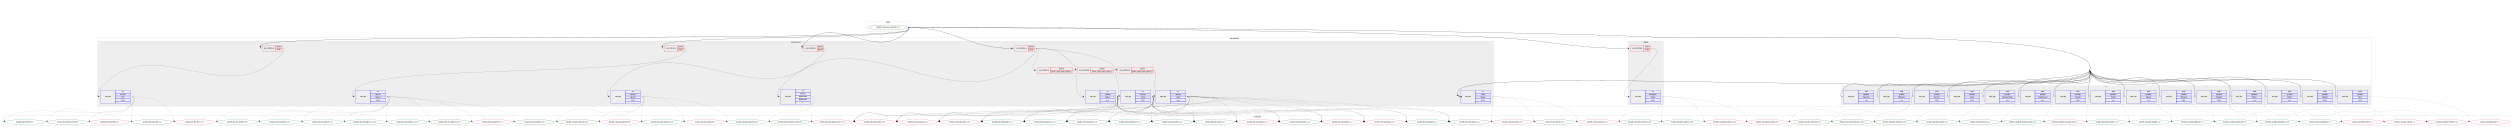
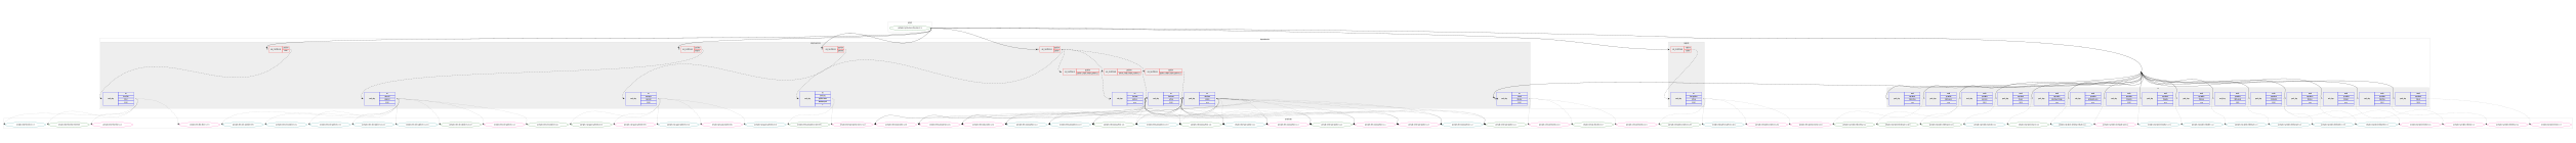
  digraph {
    compound=true
    concentrate=true
    fontname="Fira Sans"
    fontsize=10
    newrank=true
    rankdir=TB
    ranksep=1.5
    node [color=blue fontname="Fira Sans" fontsize=10]
    edge [arrowhead=vee fontname="Fira Sans" headport=w style=dotted tailport=e weight=100]
    n1 [color=darkgreen label="portage://sys-cluster/rdma-core-25.0" width=4]
    n2 [label=<<TABLE BORDER="0" CELLBORDER="1" CELLSPACING="0" CELLPADDING="4" WIDTH="220"><TR><TD ROWSPAN="6" CELLPADDING="30">pack_dep</TD></TR><TR><TD WIDTH="110">no</TD></TR><TR><TD>dev-python</TD></TR><TR><TD>cython</TD></TR><TR><TD>none</TD></TR><TR><TD></TD></TR></TABLE>> shape=none]
    n3 [color=red label=<<TABLE BORDER="0" CELLBORDER="1" CELLSPACING="0" CELLPADDING="4"><TR><TD ROWSPAN="3" CELLPADDING="10">use_conditional</TD></TR><TR><TD>positive</TD></TR><TR><TD>python</TD></TR></TABLE>> shape=none]
    n4 [label=<<TABLE BORDER="0" CELLBORDER="1" CELLSPACING="0" CELLPADDING="4" WIDTH="220"><TR><TD ROWSPAN="6" CELLPADDING="30">pack_dep</TD></TR><TR><TD WIDTH="110">no</TD></TR><TR><TD>dev-libs</TD></TR><TR><TD>libnl</TD></TR><TR><TD>none</TD></TR><TR><TD></TD></TR></TABLE>> shape=none]
    n5 [color=red label=<<TABLE BORDER="0" CELLBORDER="1" CELLSPACING="0" CELLPADDING="4"><TR><TD ROWSPAN="3" CELLPADDING="10">use_conditional</TD></TR><TR><TD>positive</TD></TR><TR><TD>neigh</TD></TR></TABLE>> shape=none]
    n6 [label=<<TABLE BORDER="0" CELLBORDER="1" CELLSPACING="0" CELLPADDING="4" WIDTH="220"><TR><TD ROWSPAN="6" CELLPADDING="30">pack_dep</TD></TR><TR><TD WIDTH="110">no</TD></TR><TR><TD>dev-lang</TD></TR><TR><TD>python</TD></TR><TR><TD>none</TD></TR><TR><TD></TD></TR></TABLE>> shape=none]
    n7 [color=red label=<<TABLE BORDER="0" CELLBORDER="1" CELLSPACING="0" CELLPADDING="4"><TR><TD ROWSPAN="3" CELLPADDING="10">use_conditional</TD></TR><TR><TD>positive</TD></TR><TR><TD>python_single_target_python3_5</TD></TR></TABLE>> shape=none]
    n8 [label=<<TABLE BORDER="0" CELLBORDER="1" CELLSPACING="0" CELLPADDING="4" WIDTH="220"><TR><TD ROWSPAN="6" CELLPADDING="30">pack_dep</TD></TR><TR><TD WIDTH="110">no</TD></TR><TR><TD>dev-lang</TD></TR><TR><TD>python</TD></TR><TR><TD>none</TD></TR><TR><TD></TD></TR></TABLE>> shape=none]
    n9 [color=red label=<<TABLE BORDER="0" CELLBORDER="1" CELLSPACING="0" CELLPADDING="4"><TR><TD ROWSPAN="3" CELLPADDING="10">use_conditional</TD></TR><TR><TD>positive</TD></TR><TR><TD>python_single_target_python3_6</TD></TR></TABLE>> shape=none]
    n10 [label=<<TABLE BORDER="0" CELLBORDER="1" CELLSPACING="0" CELLPADDING="4" WIDTH="220"><TR><TD ROWSPAN="6" CELLPADDING="30">pack_dep</TD></TR><TR><TD WIDTH="110">no</TD></TR><TR><TD>dev-lang</TD></TR><TR><TD>python</TD></TR><TR><TD>none</TD></TR><TR><TD></TD></TR></TABLE>> shape=none]
    n11 [color=red label=<<TABLE BORDER="0" CELLBORDER="1" CELLSPACING="0" CELLPADDING="4"><TR><TD ROWSPAN="3" CELLPADDING="10">use_conditional</TD></TR><TR><TD>positive</TD></TR><TR><TD>python_single_target_python3_7</TD></TR></TABLE>> shape=none]
    n12 [label=<<TABLE BORDER="0" CELLBORDER="1" CELLSPACING="0" CELLPADDING="4" WIDTH="220"><TR><TD ROWSPAN="6" CELLPADDING="30">pack_dep</TD></TR><TR><TD WIDTH="110">no</TD></TR><TR><TD>dev-lang</TD></TR><TR><TD>python-exec</TD></TR><TR><TD>greaterequal</TD></TR><TR><TD>2</TD></TR></TABLE>> shape=none]
    n13 [color=red label=<<TABLE BORDER="0" CELLBORDER="1" CELLSPACING="0" CELLPADDING="4"><TR><TD ROWSPAN="3" CELLPADDING="10">use_conditional</TD></TR><TR><TD>positive</TD></TR><TR><TD>python</TD></TR></TABLE>> shape=none]
    n14 [label=<<TABLE BORDER="0" CELLBORDER="1" CELLSPACING="0" CELLPADDING="4" WIDTH="220"><TR><TD ROWSPAN="6" CELLPADDING="30">pack_dep</TD></TR><TR><TD WIDTH="110">no</TD></TR><TR><TD>sys-apps</TD></TR><TR><TD>systemd</TD></TR><TR><TD>none</TD></TR><TR><TD></TD></TR></TABLE>> shape=none]
    n15 [color=red label=<<TABLE BORDER="0" CELLBORDER="1" CELLSPACING="0" CELLPADDING="4"><TR><TD ROWSPAN="3" CELLPADDING="10">use_conditional</TD></TR><TR><TD>positive</TD></TR><TR><TD>systemd</TD></TR></TABLE>> shape=none]
    n16 [label=<<TABLE BORDER="0" CELLBORDER="1" CELLSPACING="0" CELLPADDING="4" WIDTH="220"><TR><TD ROWSPAN="6" CELLPADDING="30">pack_dep</TD></TR><TR><TD WIDTH="110">no</TD></TR><TR><TD>dev-util</TD></TR><TR><TD>valgrind</TD></TR><TR><TD>none</TD></TR><TR><TD></TD></TR></TABLE>> shape=none]
    n17 [color=red label=<<TABLE BORDER="0" CELLBORDER="1" CELLSPACING="0" CELLPADDING="4"><TR><TD ROWSPAN="3" CELLPADDING="10">use_conditional</TD></TR><TR><TD>positive</TD></TR><TR><TD>valgrind</TD></TR></TABLE>> shape=none]
    n18 [label=<<TABLE BORDER="0" CELLBORDER="1" CELLSPACING="0" CELLPADDING="4" WIDTH="220"><TR><TD ROWSPAN="6" CELLPADDING="30">pack_dep</TD></TR><TR><TD WIDTH="110">no</TD></TR><TR><TD>virtual</TD></TR><TR><TD>libudev</TD></TR><TR><TD>none</TD></TR><TR><TD></TD></TR></TABLE>> shape=none]
    n19 [label=<<TABLE BORDER="0" CELLBORDER="1" CELLSPACING="0" CELLPADDING="4" WIDTH="220"><TR><TD ROWSPAN="6" CELLPADDING="30">pack_dep</TD></TR><TR><TD WIDTH="110">weak</TD></TR><TR><TD>sys-fabric</TD></TR><TR><TD>ibacm</TD></TR><TR><TD>none</TD></TR><TR><TD></TD></TR></TABLE>> shape=none]
    n20 [label=<<TABLE BORDER="0" CELLBORDER="1" CELLSPACING="0" CELLPADDING="4" WIDTH="220"><TR><TD ROWSPAN="6" CELLPADDING="30">pack_dep</TD></TR><TR><TD WIDTH="110">weak</TD></TR><TR><TD>sys-fabric</TD></TR><TR><TD>infiniband-diags</TD></TR><TR><TD>none</TD></TR><TR><TD></TD></TR></TABLE>> shape=none]
    n21 [label=<<TABLE BORDER="0" CELLBORDER="1" CELLSPACING="0" CELLPADDING="4" WIDTH="220"><TR><TD ROWSPAN="6" CELLPADDING="30">pack_dep</TD></TR><TR><TD WIDTH="110">weak</TD></TR><TR><TD>sys-fabric</TD></TR><TR><TD>infinipath-psm</TD></TR><TR><TD>none</TD></TR><TR><TD></TD></TR></TABLE>> shape=none]
    n22 [label=<<TABLE BORDER="0" CELLBORDER="1" CELLSPACING="0" CELLPADDING="4" WIDTH="220"><TR><TD ROWSPAN="6" CELLPADDING="30">pack_dep</TD></TR><TR><TD WIDTH="110">weak</TD></TR><TR><TD>sys-fabric</TD></TR><TR><TD>libcxgb3</TD></TR><TR><TD>none</TD></TR><TR><TD></TD></TR></TABLE>> shape=none]
    n23 [label=<<TABLE BORDER="0" CELLBORDER="1" CELLSPACING="0" CELLPADDING="4" WIDTH="220"><TR><TD ROWSPAN="6" CELLPADDING="30">pack_dep</TD></TR><TR><TD WIDTH="110">weak</TD></TR><TR><TD>sys-fabric</TD></TR><TR><TD>libcxgb4</TD></TR><TR><TD>none</TD></TR><TR><TD></TD></TR></TABLE>> shape=none]
    n24 [label=<<TABLE BORDER="0" CELLBORDER="1" CELLSPACING="0" CELLPADDING="4" WIDTH="220"><TR><TD ROWSPAN="6" CELLPADDING="30">pack_dep</TD></TR><TR><TD WIDTH="110">weak</TD></TR><TR><TD>sys-fabric</TD></TR><TR><TD>libibmad</TD></TR><TR><TD>none</TD></TR><TR><TD></TD></TR></TABLE>> shape=none]
    n25 [label=<<TABLE BORDER="0" CELLBORDER="1" CELLSPACING="0" CELLPADDING="4" WIDTH="220"><TR><TD ROWSPAN="6" CELLPADDING="30">pack_dep</TD></TR><TR><TD WIDTH="110">weak</TD></TR><TR><TD>sys-fabric</TD></TR><TR><TD>libibumad</TD></TR><TR><TD>none</TD></TR><TR><TD></TD></TR></TABLE>> shape=none]
    n26 [label=<<TABLE BORDER="0" CELLBORDER="1" CELLSPACING="0" CELLPADDING="4" WIDTH="220"><TR><TD ROWSPAN="6" CELLPADDING="30">pack_dep</TD></TR><TR><TD WIDTH="110">weak</TD></TR><TR><TD>sys-fabric</TD></TR><TR><TD>libibverbs</TD></TR><TR><TD>none</TD></TR><TR><TD></TD></TR></TABLE>> shape=none]
    n27 [label=<<TABLE BORDER="0" CELLBORDER="1" CELLSPACING="0" CELLPADDING="4" WIDTH="220"><TR><TD ROWSPAN="6" CELLPADDING="30">pack_dep</TD></TR><TR><TD WIDTH="110">weak</TD></TR><TR><TD>sys-fabric</TD></TR><TR><TD>libmlx4</TD></TR><TR><TD>none</TD></TR><TR><TD></TD></TR></TABLE>> shape=none]
    n28 [label=<<TABLE BORDER="0" CELLBORDER="1" CELLSPACING="0" CELLPADDING="4" WIDTH="220"><TR><TD ROWSPAN="6" CELLPADDING="30">pack_dep</TD></TR><TR><TD WIDTH="110">weak</TD></TR><TR><TD>sys-fabric</TD></TR><TR><TD>libmlx5</TD></TR><TR><TD>none</TD></TR><TR><TD></TD></TR></TABLE>> shape=none]
    n29 [label=<<TABLE BORDER="0" CELLBORDER="1" CELLSPACING="0" CELLPADDING="4" WIDTH="220"><TR><TD ROWSPAN="6" CELLPADDING="30">pack_dep</TD></TR><TR><TD WIDTH="110">weak</TD></TR><TR><TD>sys-fabric</TD></TR><TR><TD>libmthca</TD></TR><TR><TD>none</TD></TR><TR><TD></TD></TR></TABLE>> shape=none]
    n30 [label=<<TABLE BORDER="0" CELLBORDER="1" CELLSPACING="0" CELLPADDING="4" WIDTH="220"><TR><TD ROWSPAN="6" CELLPADDING="30">pack_dep</TD></TR><TR><TD WIDTH="110">weak</TD></TR><TR><TD>sys-fabric</TD></TR><TR><TD>libnes</TD></TR><TR><TD>none</TD></TR><TR><TD></TD></TR></TABLE>> shape=none]
    n31 [label=<<TABLE BORDER="0" CELLBORDER="1" CELLSPACING="0" CELLPADDING="4" WIDTH="220"><TR><TD ROWSPAN="6" CELLPADDING="30">pack_dep</TD></TR><TR><TD WIDTH="110">weak</TD></TR><TR><TD>sys-fabric</TD></TR><TR><TD>libocrdma</TD></TR><TR><TD>none</TD></TR><TR><TD></TD></TR></TABLE>> shape=none]
    n32 [label=<<TABLE BORDER="0" CELLBORDER="1" CELLSPACING="0" CELLPADDING="4" WIDTH="220"><TR><TD ROWSPAN="6" CELLPADDING="30">pack_dep</TD></TR><TR><TD WIDTH="110">weak</TD></TR><TR><TD>sys-fabric</TD></TR><TR><TD>librdmacm</TD></TR><TR><TD>none</TD></TR><TR><TD></TD></TR></TABLE>> shape=none]
    n33 [label=<<TABLE BORDER="0" CELLBORDER="1" CELLSPACING="0" CELLPADDING="4" WIDTH="220"><TR><TD ROWSPAN="6" CELLPADDING="30">pack_dep</TD></TR><TR><TD WIDTH="110">weak</TD></TR><TR><TD>sys-fabric</TD></TR><TR><TD>srptools</TD></TR><TR><TD>none</TD></TR><TR><TD></TD></TR></TABLE>> shape=none]
    n34 [color=deeppink label="portage://dev-python/cython-0.29.12" width=4]
    n35 [color=teal label="portage://dev-python/cython-0.29.13" width=4]
    n36 [color=darkgreen label="portage://dev-python/cython-0.29.14" width=4]
    n37 [color=deeppink label="portage://dev-python/cython-0.29.4" width=4]
    n38 [color=teal label="portage://dev-libs/libnl-1.1.4" width=4]
    n39 [color=deeppink label="portage://dev-libs/libnl-1.1.4-r1" width=4]
-   n40 [color=darkgreen label="portage://dev-libs/libnl-3.4.0" width=4]
    n41 [color=deeppink label="portage://dev-libs/libnl-3.5.0" width=4]
    n42 [color=darkgreen label="portage://dev-libs/libnl-99999999" width=4]
    n43 [color=deeppink label="portage://dev-lang/python-2.7.15" width=4]
    n44 [color=deeppink label="portage://dev-lang/python-2.7.16" width=4]
    n45 [color=deeppink label="portage://dev-lang/python-2.7.17" width=4]
    n46 [color=darkgreen label="portage://dev-lang/python-3.5.5" width=4]
    n47 [color=teal label="portage://dev-lang/python-3.5.7" width=4]
    n48 [color=deeppink label="portage://dev-lang/python-3.5.9" width=4]
    n49 [color=deeppink label="portage://dev-lang/python-3.6.5" width=4]
    n50 [color=darkgreen label="portage://dev-lang/python-3.6.8" width=4]
    n51 [color=deeppink label="portage://dev-lang/python-3.6.9" width=4]
    n52 [color=teal label="portage://dev-lang/python-3.7.2" width=4]
    n53 [color=darkgreen label="portage://dev-lang/python-3.7.3" width=4]
    n54 [color=teal label="portage://dev-lang/python-3.7.4-r1" width=4]
    n55 [color=darkgreen label="portage://dev-lang/python-3.7.5" width=4]
    n56 [color=teal label="portage://dev-lang/python-3.7.5-r1" width=4]
    n57 [color=teal label="portage://dev-lang/python-3.8.0" width=4]
    n58 [color=deeppink label="portage://dev-lang/python-exec-2.4.6-r1" width=4]
    n59 [color=darkgreen label="portage://dev-lang/python-exec-9999" width=4]
    n60 [color=darkgreen label="portage://sys-apps/systemd-242-r6" width=4]
    n61 [color=teal label="portage://sys-apps/systemd-242-r7" width=4]
    n62 [color=deeppink label="portage://sys-apps/systemd-243" width=4]
    n63 [color=teal label="portage://sys-apps/systemd-243-r2" width=4]
    n64 [color=deeppink label="portage://use-apps/systemd-9999" width=4]
    n65 [color=darkgreen label="portage://dev-util/valgrind-3.12.0" width=4]
    n66 [color=deeppink label="portage://dev-util/valgrind-3.13.0" width=4]
    n67 [color=darkgreen label="portage://dev-util/valgrind-3.13.0-r1" width=4]
    n68 [color=teal label="portage://dev-util/valgrind-3.13.0-r2" width=4]
    n69 [color=teal label="portage://dev-util/valgrind-3.13.0-r3" width=4]
    n70 [color=teal label="portage://dev-util/valgrind-3.14.0" width=4]
    n71 [color=teal label="portage://dev-util/valgrind-3.15.0" width=4]
    n72 [color=teal label="portage://dev-util/valgrind-9999" width=4]
    n73 [color=darkgreen label="portage://virtual/libudev-215-r1" width=4]
    n74 [color=deeppink label="portage://virtual/libudev-232-r2" width=4]
    n75 [color=deeppink label="portage://virtual/libudev-232-r3" width=4]
    n76 [color=darkgreen label="portage://sys-fabric/ibacm-1.0.8" width=4]
    n77 [color=teal label="portage://sys-fabric/infiniband-diags-1.6.4" width=4]
    n78 [color=deeppink label="portage://sys-fabric/infinipath-psm-3.2" width=4]
    n79 [color=teal label="portage://sys-fabric/libcxgb3-1.3.1-r2" width=4]
    n80 [color=teal label="portage://sys-fabric/libcxgb4-1.3.2" width=4]
    n81 [color=teal label="portage://sys-fabric/libibmad-1.3.11" width=4]
    n82 [color=teal label="portage://sys-fabric/libibumad-1.3.9" width=4]
    n83 [color=teal label="portage://sys-fabric/libibverbs-1.1.7" width=4]
    n84 [color=teal label="portage://sys-fabric/libibverbs-1.1.7-r1" width=4]
    n85 [color=deeppink label="portage://sys-fabric/libmlx4-1.0.5" width=4]
    n86 [color=deeppink label="portage://sys-fabric/libmlx5-1.0.1" width=4]
    n87 [color=deeppink label="portage://sys-fabric/libmthca-1.0.6" width=4]
    n88 [color=deeppink label="portage://sys-fabric/libnes-1.1.4" width=4]
    n89 [color=darkgreen label="portage://sys-fabric/libocrdma-1.0.2" width=4]
    n90 [color=darkgreen label="portage://sys-fabric/librdmacm-1.0.18" width=4]
    n91 [color=darkgreen label="portage://sys-fabric/librdmacm-1.0.18-r1" width=4]
    n92 [color=teal label="portage://sys-fabric/srptools-1.0.2" width=4]
    subgraph cluster_1 {
      color=gray
      label=<<i>ebuild</i>>
      rank=same
      n1
    }
    subgraph cluster_2 {
      color=gray
      label=<<i>dependencies</i>>
      subgraph cluster_3 {
        color=gray
        fillcolor="#eeeeee"
        label=<<i>compile</i>>
        style=filled
        subgraph sub_4 {
          color=gray
          fillcolor="#eeeeee"
          label=<<i>compile</i>>
          style=filled
          n3
          subgraph sub_5 {
            color=gray
            fillcolor="#eeeeee"
            label=<<i>compile</i>>
            style=filled
            n2
          }
        }
      }
      subgraph cluster_6 {
        color=gray
        fillcolor="#eeeeee"
        label=<<i>compile and run</i>>
        style=filled
        subgraph sub_7 {
          color=gray
          fillcolor="#eeeeee"
          label=<<i>compile and run</i>>
          style=filled
          n5
          subgraph sub_8 {
            color=gray
            fillcolor="#eeeeee"
            label=<<i>compile and run</i>>
            style=filled
            n4
          }
        }
        subgraph sub_9 {
          color=gray
          fillcolor="#eeeeee"
          label=<<i>compile and run</i>>
          style=filled
          n13
          subgraph sub_10 {
            color=gray
            fillcolor="#eeeeee"
            label=<<i>compile and run</i>>
            style=filled
            n7
            subgraph sub_11 {
              color=gray
              fillcolor="#eeeeee"
              label=<<i>compile and run</i>>
              style=filled
              n6
            }
          }
          subgraph sub_12 {
            color=gray
            fillcolor="#eeeeee"
            label=<<i>compile and run</i>>
            style=filled
            n9
            subgraph sub_13 {
              color=gray
              fillcolor="#eeeeee"
              label=<<i>compile and run</i>>
              style=filled
              n8
            }
          }
          subgraph sub_14 {
            color=gray
            fillcolor="#eeeeee"
            label=<<i>compile and run</i>>
            style=filled
            n11
            subgraph sub_15 {
              color=gray
              fillcolor="#eeeeee"
              label=<<i>compile and run</i>>
              style=filled
              n10
            }
          }
          subgraph sub_16 {
            color=gray
            fillcolor="#eeeeee"
            label=<<i>compile and run</i>>
            style=filled
            n12
          }
        }
        subgraph sub_17 {
          color=gray
          fillcolor="#eeeeee"
          label=<<i>compile and run</i>>
          style=filled
          n15
          subgraph sub_18 {
            color=gray
            fillcolor="#eeeeee"
            label=<<i>compile and run</i>>
            style=filled
            n14
          }
        }
        subgraph sub_19 {
          color=gray
          fillcolor="#eeeeee"
          label=<<i>compile and run</i>>
          style=filled
          n17
          subgraph sub_20 {
            color=gray
            fillcolor="#eeeeee"
            label=<<i>compile and run</i>>
            style=filled
            n16
          }
        }
        subgraph sub_21 {
          color=gray
          fillcolor="#eeeeee"
          label=<<i>compile and run</i>>
          style=filled
          n18
        }
      }
      subgraph cluster_22 {
        color=gray
        fillcolor="#eeeeee"
        label=<<i>run</i>>
        style=filled
        subgraph sub_23 {
          color=gray
          fillcolor="#eeeeee"
          label=<<i>run</i>>
          style=filled
          n19
        }
        subgraph sub_24 {
          color=gray
          fillcolor="#eeeeee"
          label=<<i>run</i>>
          style=filled
          n20
        }
        subgraph sub_25 {
          color=gray
          fillcolor="#eeeeee"
          label=<<i>run</i>>
          style=filled
          n21
        }
        subgraph sub_26 {
          color=gray
          fillcolor="#eeeeee"
          label=<<i>run</i>>
          style=filled
          n22
        }
        subgraph sub_27 {
          color=gray
          fillcolor="#eeeeee"
          label=<<i>run</i>>
          style=filled
          n23
        }
        subgraph sub_28 {
          color=gray
          fillcolor="#eeeeee"
          label=<<i>run</i>>
          style=filled
          n24
        }
        subgraph sub_29 {
          color=gray
          fillcolor="#eeeeee"
          label=<<i>run</i>>
          style=filled
          n25
        }
        subgraph sub_30 {
          color=gray
          fillcolor="#eeeeee"
          label=<<i>run</i>>
          style=filled
          n26
        }
        subgraph sub_31 {
          color=gray
          fillcolor="#eeeeee"
          label=<<i>run</i>>
          style=filled
          n27
        }
        subgraph sub_32 {
          color=gray
          fillcolor="#eeeeee"
          label=<<i>run</i>>
          style=filled
          n28
        }
        subgraph sub_33 {
          color=gray
          fillcolor="#eeeeee"
          label=<<i>run</i>>
          style=filled
          n29
        }
        subgraph sub_34 {
          color=gray
          fillcolor="#eeeeee"
          label=<<i>run</i>>
          style=filled
          n30
        }
        subgraph sub_35 {
          color=gray
          fillcolor="#eeeeee"
          label=<<i>run</i>>
          style=filled
          n31
        }
        subgraph sub_36 {
          color=gray
          fillcolor="#eeeeee"
          label=<<i>run</i>>
          style=filled
          n32
        }
        subgraph sub_37 {
          color=gray
          fillcolor="#eeeeee"
          label=<<i>run</i>>
          style=filled
          n33
        }
      }
    }
    subgraph cluster_38 {
      color=gray
      label=<<i>candidates</i>>
      rank=same
      subgraph sub_39 {
        color=black
        label=<<i>candidates</i>>
        nodesep=1
        rank=same
        n34
        n35
        n36
        n37
      }
      subgraph sub_40 {
        color=black
        label=<<i>candidates</i>>
        nodesep=1
        rank=same
        n38
        n39
-       n40
        n41
        n42
      }
      subgraph sub_41 {
        color=black
        label=<<i>candidates</i>>
        nodesep=1
        rank=same
        n43
        n44
        n45
        n46
        n47
        n48
        n49
        n50
        n51
        n52
        n53
        n54
        n55
        n56
        n57
      }
      subgraph sub_42 {
        color=black
        label=<<i>candidates</i>>
        nodesep=1
        rank=same
        n43
        n44
        n45
        n46
        n47
        n48
        n49
        n50
        n51
        n52
        n53
        n54
        n55
        n56
        n57
      }
      subgraph sub_43 {
        color=black
        label=<<i>candidates</i>>
        nodesep=1
        rank=same
        n43
        n44
        n45
        n46
        n47
        n48
        n49
        n50
        n51
        n52
        n53
        n54
        n55
        n56
        n57
      }
      subgraph sub_44 {
        color=black
        label=<<i>candidates</i>>
        nodesep=1
        rank=same
        n58
        n59
      }
      subgraph sub_45 {
        color=black
        label=<<i>candidates</i>>
        nodesep=1
        rank=same
        n60
        n61
        n62
        n63
        n64
      }
      subgraph sub_46 {
        color=black
        label=<<i>candidates</i>>
        nodesep=1
        rank=same
        n65
        n66
        n67
        n68
        n69
        n70
        n71
        n72
      }
      subgraph sub_47 {
        color=black
        label=<<i>candidates</i>>
        nodesep=1
        rank=same
        n73
        n74
        n75
      }
      subgraph sub_48 {
        color=black
        label=<<i>candidates</i>>
        nodesep=1
        rank=same
        n76
      }
      subgraph sub_49 {
        color=black
        label=<<i>candidates</i>>
        nodesep=1
        rank=same
        n77
      }
      subgraph sub_50 {
        color=black
        label=<<i>candidates</i>>
        nodesep=1
        rank=same
        n78
      }
      subgraph sub_51 {
        color=black
        label=<<i>candidates</i>>
        nodesep=1
        rank=same
        n79
      }
      subgraph sub_52 {
        color=black
        label=<<i>candidates</i>>
        nodesep=1
        rank=same
        n80
      }
      subgraph sub_53 {
        color=black
        label=<<i>candidates</i>>
        nodesep=1
        rank=same
        n81
      }
      subgraph sub_54 {
        color=black
        label=<<i>candidates</i>>
        nodesep=1
        rank=same
        n82
      }
      subgraph sub_55 {
        color=black
        label=<<i>candidates</i>>
        nodesep=1
        rank=same
        n83
        n84
      }
      subgraph sub_56 {
        color=black
        label=<<i>candidates</i>>
        nodesep=1
        rank=same
        n85
      }
      subgraph sub_57 {
        color=black
        label=<<i>candidates</i>>
        nodesep=1
        rank=same
        n86
      }
      subgraph sub_58 {
        color=black
        label=<<i>candidates</i>>
        nodesep=1
        rank=same
        n87
      }
      subgraph sub_59 {
        color=black
        label=<<i>candidates</i>>
        nodesep=1
        rank=same
        n88
      }
      subgraph sub_60 {
        color=black
        label=<<i>candidates</i>>
        nodesep=1
        rank=same
        n89
      }
      subgraph sub_61 {
        color=black
        label=<<i>candidates</i>>
        nodesep=1
        rank=same
        n90
        n91
      }
      subgraph sub_62 {
        color=black
        label=<<i>candidates</i>>
        nodesep=1
        rank=same
        n92
      }
    }
    n1 -> n3 [style=solid weight=20]
    n1 -> n5 [arrowhead=odotvee style=solid weight=20]
    n1 -> n13 [arrowhead=odotvee style=solid weight=20]
    n1 -> n15 [arrowhead=odotvee style=solid weight=20]
    n1 -> n17 [arrowhead=odotvee style=solid weight=20]
    n1 -> n18 [arrowhead=odotvee style=solid weight=20]
    n1 -> n19 [arrowhead=odot style=solid weight=20]
    n1 -> n20 [arrowhead=odot style=solid weight=20]
    n1 -> n21 [arrowhead=odot style=solid weight=20]
    n1 -> n22 [arrowhead=odot style=solid weight=20]
    n1 -> n23 [arrowhead=odot style=solid weight=20]
    n1 -> n24 [arrowhead=odot style=solid weight=20]
    n1 -> n25 [arrowhead=odot style=solid weight=20]
    n1 -> n26 [arrowhead=odot style=solid weight=20]
    n1 -> n27 [arrowhead=odot style=solid weight=20]
    n1 -> n28 [arrowhead=odot style=solid weight=20]
    n1 -> n29 [arrowhead=odot style=solid weight=20]
    n1 -> n30 [arrowhead=odot style=solid weight=20]
    n1 -> n31 [arrowhead=odot style=solid weight=20]
    n1 -> n32 [arrowhead=odot style=solid weight=20]
    n1 -> n33 [arrowhead=odot style=solid weight=20]
    n2 -> n34
    n2 -> n35
    n2 -> n36
    n2 -> n37
    n3 -> n2 [style=dashed weight=20]
    n4 -> n38
    n4 -> n39
-   n4 -> n40
    n4 -> n41
    n4 -> n42
    n5 -> n4 [style=dashed weight=20]
    n6 -> n43
    n6 -> n44
    n6 -> n45
    n6 -> n46
    n6 -> n47
    n6 -> n48
    n6 -> n49
    n6 -> n50
    n6 -> n51
    n6 -> n52
    n6 -> n53
    n6 -> n54
    n6 -> n55
    n6 -> n56
    n6 -> n57
    n7 -> n6 [style=dashed weight=20]
    n8 -> n43
    n8 -> n44
    n8 -> n45
    n8 -> n46
    n8 -> n47
    n8 -> n48
    n8 -> n49
    n8 -> n50
    n8 -> n51
    n8 -> n52
    n8 -> n53
    n8 -> n54
    n8 -> n55
    n8 -> n56
    n8 -> n57
    n9 -> n8 [style=dashed weight=20]
    n10 -> n43
    n10 -> n44
    n10 -> n45
    n10 -> n46
    n10 -> n47
    n10 -> n48
    n10 -> n49
    n10 -> n50
    n10 -> n51
    n10 -> n52
    n10 -> n53
    n10 -> n54
    n10 -> n55
    n10 -> n56
    n10 -> n57
    n11 -> n10 [style=dashed weight=20]
    n12 -> n58
    n12 -> n59
    n13 -> n7 [style=dashed weight=20]
    n13 -> n9 [style=dashed weight=20]
    n13 -> n11 [style=dashed weight=20]
    n13 -> n12 [style=dashed weight=20]
    n14 -> n60
    n14 -> n61
    n14 -> n62
    n14 -> n63
    n14 -> n64
    n15 -> n14 [style=dashed weight=20]
    n16 -> n65
    n16 -> n66
    n16 -> n67
    n16 -> n68
    n16 -> n69
    n16 -> n70
    n16 -> n71
    n16 -> n72
    n17 -> n16 [style=dashed weight=20]
    n18 -> n73
    n18 -> n74
    n18 -> n75
    n19 -> n76
    n20 -> n77
    n21 -> n78
    n22 -> n79
    n23 -> n80
    n24 -> n81
    n25 -> n82
    n26 -> n83
    n26 -> n84
    n27 -> n85
    n28 -> n86
    n29 -> n87
    n30 -> n88
    n31 -> n89
    n32 -> n90
    n32 -> n91
    n33 -> n92
  }
